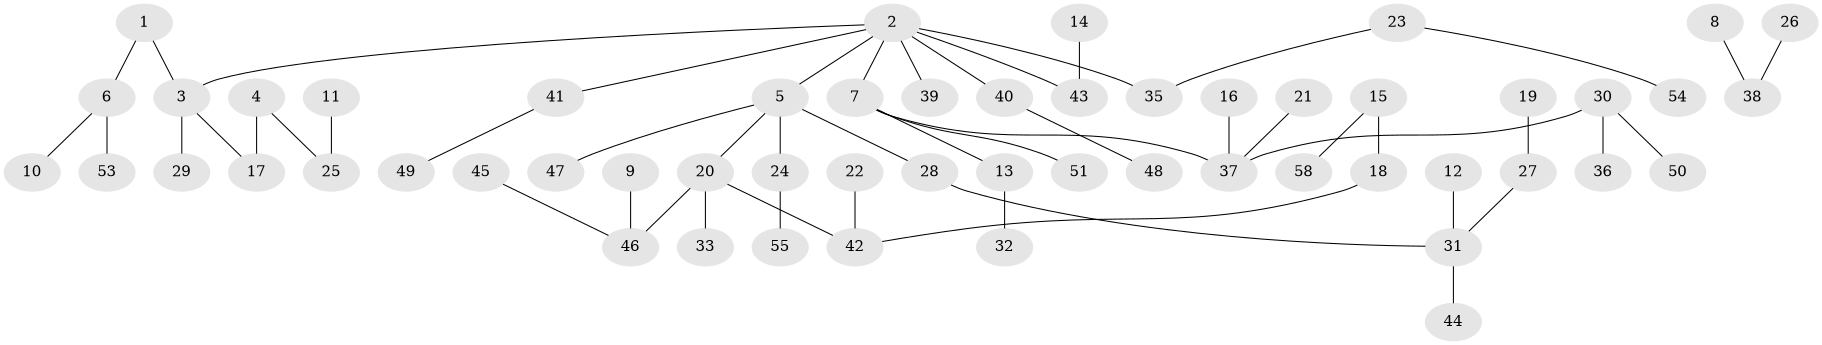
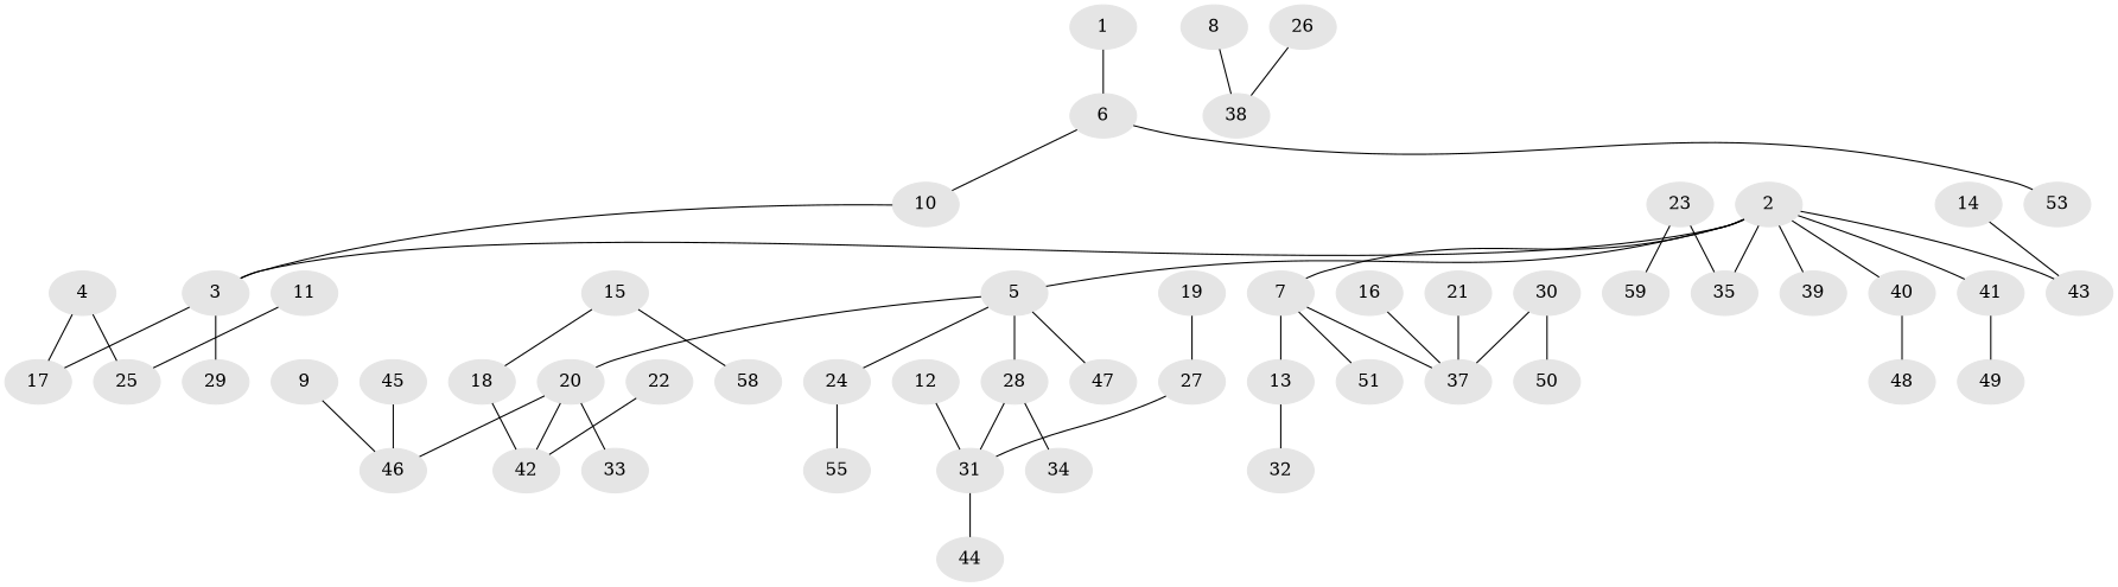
  graph {
    node [color=gray90 style=filled]
    edge [weight=1.0]
    1
    3
    6
    17
    29
    10
    53
    2
    5
    7
    35
    39
    40
    41
    43
    20
    24
    28
    47
    13
    37
    51
    48
    49
    4
    25
    46
    42
    33
    55
    31
+   34
    32
    8
    38
    9
    11
    12
    44
    14
    15
    18
    n43 [label=58]
    16
    19
    27
    21
    22
    23
-   54
+   54 [label=59]
    26
    30
-   36
    50
    45
-   1 -- 3
+   10 -- 3
    1 -- 6
    3 -- 17
    3 -- 29
    6 -- 10
    6 -- 53
    2 -- 3
    2 -- 5
    2 -- 7
    2 -- 35
    2 -- 39
    2 -- 40
    2 -- 41
    2 -- 43
    5 -- 20
    5 -- 24
    5 -- 28
    5 -- 47
    7 -- 13
    7 -- 37
    7 -- 51
    40 -- 48
    41 -- 49
    20 -- 46
    20 -- 42
    20 -- 33
    24 -- 55
    28 -- 31
+   28 -- 34
    13 -- 32
    4 -- 17
    4 -- 25
    31 -- 44
    8 -- 38
    9 -- 46
    11 -- 25
    12 -- 31
    14 -- 43
    15 -- 18
    15 -- n43
    18 -- 42
    16 -- 37
    19 -- 27
    27 -- 31
    21 -- 37
    22 -- 42
    23 -- 35
    23 -- 54
    26 -- 38
    30 -- 37
-   30 -- 36
    30 -- 50
    45 -- 46
  }
